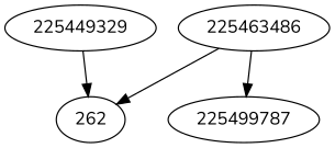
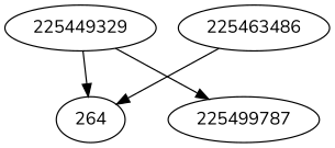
  strict digraph {
    fontname=Nunito
    node [fontname=Nunito]
    edge [fontname=Nunito]
    225449329
-   262
+   262 [label=264]
    225463486
    n4 [label=225499787]
    225449329 -> 262
    225463486 -> 262
-   225463486 -> n4
+   225449329 -> n4
  }
